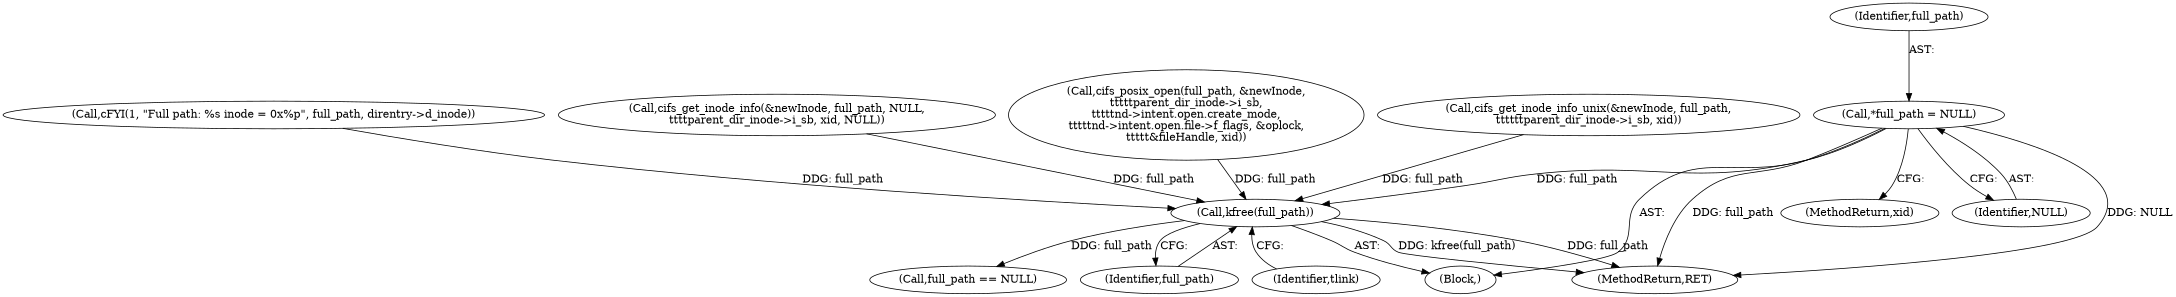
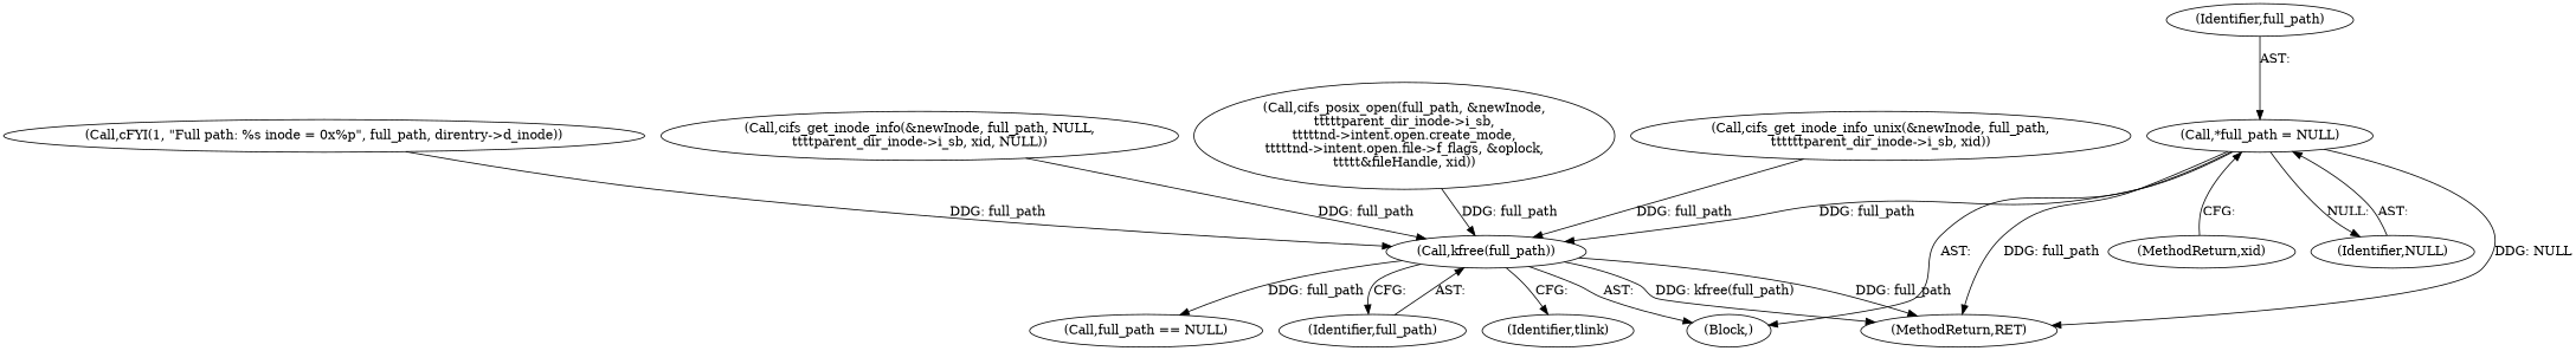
  digraph {
    n1 [label="(Call,*full_path = NULL)"]
    n2 [label="(Call,kfree(full_path))"]
    n3 [label="(MethodReturn,RET)"]
    n4 [label="(Identifier,NULL)"]
    n5 [label="(Block,)"]
    n6 [label="(Identifier,full_path)"]
    n7 [label="(Call,full_path == NULL)"]
    n8 [label="(Call,cifs_posix_open(full_path, &newInode,\n\t\t\t\t\tparent_dir_inode->i_sb,\n\t\t\t\t\tnd->intent.open.create_mode,\n\t\t\t\t\tnd->intent.open.file->f_flags, &oplock,\n\t\t\t\t\t&fileHandle, xid))"]
    n9 [label="(Identifier,full_path)"]
    n10 [label="(MethodReturn,xid)"]
    n11 [label="(Call,cifs_get_inode_info_unix(&newInode, full_path,\n\t\t\t\t\t\tparent_dir_inode->i_sb, xid))"]
    n12 [label="(Identifier,tlink)"]
    n13 [label="(Call,cFYI(1, \"Full path: %s inode = 0x%p\", full_path, direntry->d_inode))"]
    n14 [label="(Call,cifs_get_inode_info(&newInode, full_path, NULL,\n\t\t\t\tparent_dir_inode->i_sb, xid, NULL))"]
    n1 -> n2 [label="DDG: full_path"]
    n1 -> n3 [label="DDG: full_path"]
    n1 -> n3 [label="DDG: NULL"]
-   n1 -> n4 [label="CFG: "]
+   n1 -> n4 [label="NULL: "]
    n1 -> n5 [label="AST: "]
    n2 -> n3 [label="DDG: full_path"]
    n2 -> n3 [label="DDG: kfree(full_path)"]
    n2 -> n5 [label="AST: "]
    n2 -> n6 [label="CFG: "]
    n2 -> n7 [label="DDG: full_path"]
    n4 -> n1 [label="AST: "]
    n6 -> n2 [label="AST: "]
    n8 -> n2 [label="DDG: full_path"]
    n9 -> n1 [label="AST: "]
-   n1 -> n10 [label="CFG: "]
+   n10 -> n1 [label="CFG: "]
    n11 -> n2 [label="DDG: full_path"]
-   n12 -> n2 [label="CFG: "]
+   n2 -> n12 [label="CFG: "]
    n13 -> n2 [label="DDG: full_path"]
    n14 -> n2 [label="DDG: full_path"]
  }
